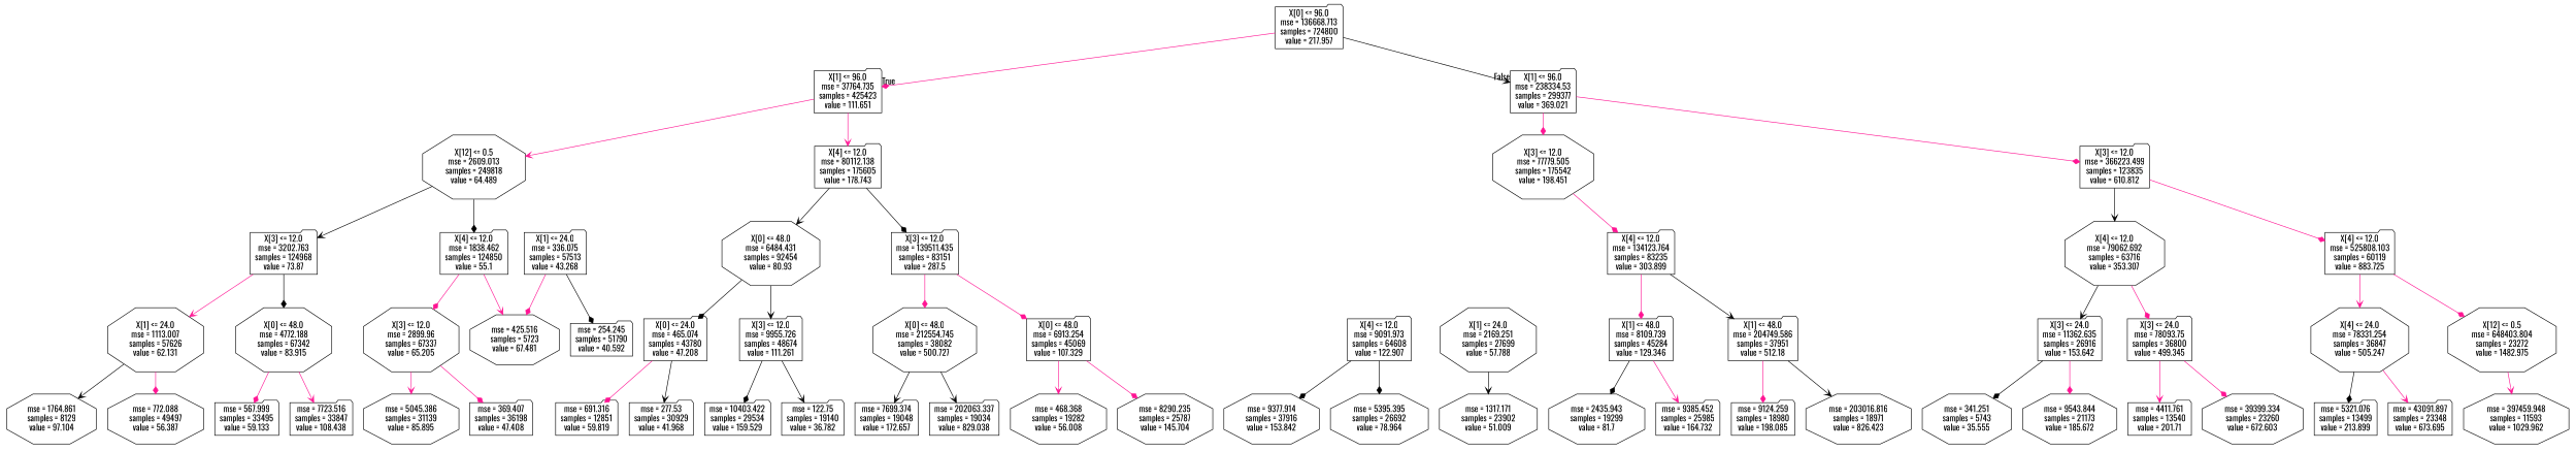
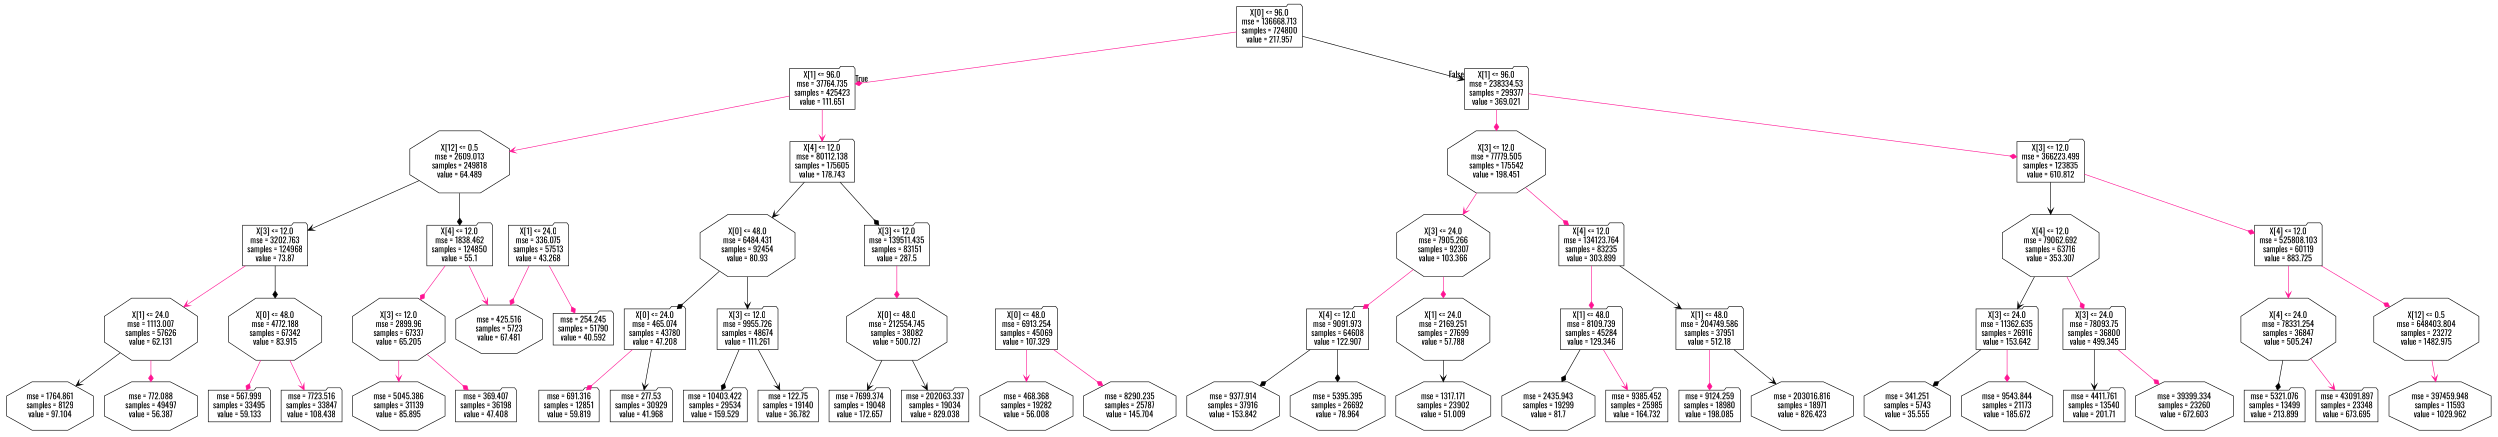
  digraph {
    fontname=Oswald
    node [fontname=Oswald shape=folder]
    edge [arrowhead=diamond color=deeppink fontname=Oswald]
    n1 [label="X[0] <= 96.0\nmse = 136668.713\nsamples = 724800\nvalue = 217.957"]
    n2 [label="X[1] <= 96.0\nmse = 37764.735\nsamples = 425423\nvalue = 111.651"]
    n3 [label="X[1] <= 96.0\nmse = 238334.53\nsamples = 299377\nvalue = 369.021"]
    n4 [label="X[12] <= 0.5\nmse = 2609.013\nsamples = 249818\nvalue = 64.489" shape=octagon]
    n5 [label="X[4] <= 12.0\nmse = 80112.138\nsamples = 175605\nvalue = 178.743"]
    n6 [label="X[3] <= 12.0\nmse = 77779.505\nsamples = 175542\nvalue = 198.451" shape=octagon]
    n7 [label="X[3] <= 12.0\nmse = 366223.499\nsamples = 123835\nvalue = 610.812"]
    n8 [label="X[3] <= 12.0\nmse = 3202.763\nsamples = 124968\nvalue = 73.87"]
    n9 [label="X[4] <= 12.0\nmse = 1838.462\nsamples = 124850\nvalue = 55.1"]
    n10 [label="X[3] <= 12.0\nmse = 139511.435\nsamples = 83151\nvalue = 287.5"]
    n11 [label="X[0] <= 48.0\nmse = 6484.431\nsamples = 92454\nvalue = 80.93" shape=octagon]
    n12 [label="X[0] <= 48.0\nmse = 4772.188\nsamples = 67342\nvalue = 83.915" shape=octagon]
    n13 [label="X[1] <= 24.0\nmse = 1113.007\nsamples = 57626\nvalue = 62.131" shape=octagon]
    n14 [label="X[3] <= 12.0\nmse = 2899.96\nsamples = 67337\nvalue = 65.205" shape=octagon]
    n15 [label="mse = 425.516\nsamples = 5723\nvalue = 67.481" shape=octagon]
    n16 [label="mse = 567.999\nsamples = 33495\nvalue = 59.133"]
    n17 [label="mse = 7723.516\nsamples = 33847\nvalue = 108.438"]
    n18 [label="mse = 1764.861\nsamples = 8129\nvalue = 97.104" shape=octagon]
    n19 [label="mse = 772.088\nsamples = 49497\nvalue = 56.387" shape=octagon]
    n20 [label="mse = 5045.386\nsamples = 31139\nvalue = 85.895" shape=octagon]
    n21 [label="mse = 369.407\nsamples = 36198\nvalue = 47.408"]
    n22 [label="X[1] <= 24.0\nmse = 336.075\nsamples = 57513\nvalue = 43.268"]
    n23 [label="mse = 254.245\nsamples = 51790\nvalue = 40.592"]
    n24 [label="X[0] <= 48.0\nmse = 212554.745\nsamples = 38082\nvalue = 500.727" shape=octagon]
    n25 [label="X[0] <= 48.0\nmse = 6913.254\nsamples = 45069\nvalue = 107.329"]
    n26 [label="X[0] <= 24.0\nmse = 465.074\nsamples = 43780\nvalue = 47.208"]
    n27 [label="X[3] <= 12.0\nmse = 9955.726\nsamples = 48674\nvalue = 111.261"]
    n28 [label="mse = 7699.374\nsamples = 19048\nvalue = 172.657"]
    n29 [label="mse = 202063.337\nsamples = 19034\nvalue = 829.038"]
    n30 [label="mse = 468.368\nsamples = 19282\nvalue = 56.008" shape=octagon]
    n31 [label="mse = 8290.235\nsamples = 25787\nvalue = 145.704" shape=octagon]
    n32 [label="mse = 691.316\nsamples = 12851\nvalue = 59.819"]
    n33 [label="mse = 277.53\nsamples = 30929\nvalue = 41.968"]
    n34 [label="mse = 10403.422\nsamples = 29534\nvalue = 159.529"]
    n35 [label="mse = 122.75\nsamples = 19140\nvalue = 36.782"]
    n36 [label="X[4] <= 12.0\nmse = 134123.764\nsamples = 83235\nvalue = 303.899"]
+   n37 [label="X[3] <= 24.0\nmse = 7905.266\nsamples = 92307\nvalue = 103.366" shape=octagon]
    n38 [label="X[4] <= 12.0\nmse = 525808.103\nsamples = 60119\nvalue = 883.725"]
    n39 [label="X[4] <= 12.0\nmse = 79062.692\nsamples = 63716\nvalue = 353.307" shape=octagon]
    n40 [label="X[1] <= 48.0\nmse = 204749.586\nsamples = 37951\nvalue = 512.18"]
    n41 [label="X[1] <= 48.0\nmse = 8109.739\nsamples = 45284\nvalue = 129.346"]
    n42 [label="X[4] <= 12.0\nmse = 9091.973\nsamples = 64608\nvalue = 122.907"]
    n43 [label="X[1] <= 24.0\nmse = 2169.251\nsamples = 27699\nvalue = 57.788" shape=octagon]
    n44 [label="mse = 9124.259\nsamples = 18980\nvalue = 198.085"]
    n45 [label="mse = 203016.816\nsamples = 18971\nvalue = 826.423" shape=octagon]
    n46 [label="mse = 2435.943\nsamples = 19299\nvalue = 81.7" shape=octagon]
    n47 [label="mse = 9385.452\nsamples = 25985\nvalue = 164.732"]
    n48 [label="mse = 9377.914\nsamples = 37916\nvalue = 153.842" shape=octagon]
    n49 [label="mse = 5395.395\nsamples = 26692\nvalue = 78.964" shape=octagon]
    n50 [label="mse = 1317.171\nsamples = 23902\nvalue = 51.009" shape=octagon]
    n51 [label="X[12] <= 0.5\nmse = 648403.804\nsamples = 23272\nvalue = 1482.975" shape=octagon]
    n52 [label="X[4] <= 24.0\nmse = 78331.254\nsamples = 36847\nvalue = 505.247" shape=octagon]
    n53 [label="X[3] <= 24.0\nmse = 78093.75\nsamples = 36800\nvalue = 499.345"]
    n54 [label="X[3] <= 24.0\nmse = 11362.635\nsamples = 26916\nvalue = 153.642"]
    n55 [label="mse = 397459.948\nsamples = 11593\nvalue = 1029.962" shape=octagon]
    n56 [label="mse = 43091.897\nsamples = 23348\nvalue = 673.695"]
    n57 [label="mse = 5321.076\nsamples = 13499\nvalue = 213.899"]
    n58 [label="mse = 39399.334\nsamples = 23260\nvalue = 672.603" shape=octagon]
    n59 [label="mse = 4411.761\nsamples = 13540\nvalue = 201.71"]
    n60 [label="mse = 9543.844\nsamples = 21173\nvalue = 185.672" shape=octagon]
    n61 [label="mse = 341.251\nsamples = 5743\nvalue = 35.555" shape=octagon]
    n1 -> n2 [headlabel=True labelangle=45 labeldistance=2.5]
    n1 -> n3 [arrowhead=vee color=black headlabel=False labelangle=-45 labeldistance=2.5]
    n2 -> n4 [arrowhead=vee]
    n2 -> n5 [arrowhead=vee]
    n3 -> n6
    n3 -> n7
    n4 -> n8 [arrowhead=vee color=black]
    n4 -> n9 [color=black]
    n5 -> n10 [color=black]
    n5 -> n11 [arrowhead=vee color=black]
    n6 -> n36
+   n6 -> n37 [arrowhead=vee]
    n7 -> n38
    n7 -> n39 [arrowhead=vee color=black]
    n8 -> n12 [color=black]
    n8 -> n13 [arrowhead=vee]
    n9 -> n14
    n9 -> n15 [arrowhead=vee]
    n10 -> n24
-   n10 -> n25
    n11 -> n26 [color=black]
    n11 -> n27 [arrowhead=vee color=black]
    n12 -> n16
    n12 -> n17 [arrowhead=vee]
    n13 -> n18 [arrowhead=vee color=black]
    n13 -> n19
    n14 -> n20 [arrowhead=vee]
    n14 -> n21
    n22 -> n15
-   n22 -> n23 [color=black]
+   n22 -> n23
    n24 -> n28 [arrowhead=vee color=black]
    n24 -> n29 [arrowhead=vee color=black]
    n25 -> n30 [arrowhead=vee]
    n25 -> n31
    n26 -> n32
    n26 -> n33 [arrowhead=vee color=black]
    n27 -> n34 [color=black]
    n27 -> n35 [arrowhead=vee color=black]
    n36 -> n40 [arrowhead=vee color=black]
    n36 -> n41
+   n37 -> n42
+   n37 -> n43
    n38 -> n51
    n38 -> n52 [arrowhead=vee]
    n39 -> n53
    n39 -> n54 [arrowhead=vee color=black]
    n40 -> n44
    n40 -> n45 [arrowhead=vee color=black]
    n41 -> n46 [color=black]
    n41 -> n47 [arrowhead=vee]
    n42 -> n48 [color=black]
    n42 -> n49 [color=black]
    n43 -> n50 [arrowhead=vee color=black]
    n51 -> n55 [arrowhead=vee]
    n52 -> n56 [arrowhead=vee]
    n52 -> n57 [color=black]
    n53 -> n58
-   n53 -> n59 [arrowhead=vee]
+   n53 -> n59 [arrowhead=vee color=black]
    n54 -> n60
    n54 -> n61 [color=black]
  }
